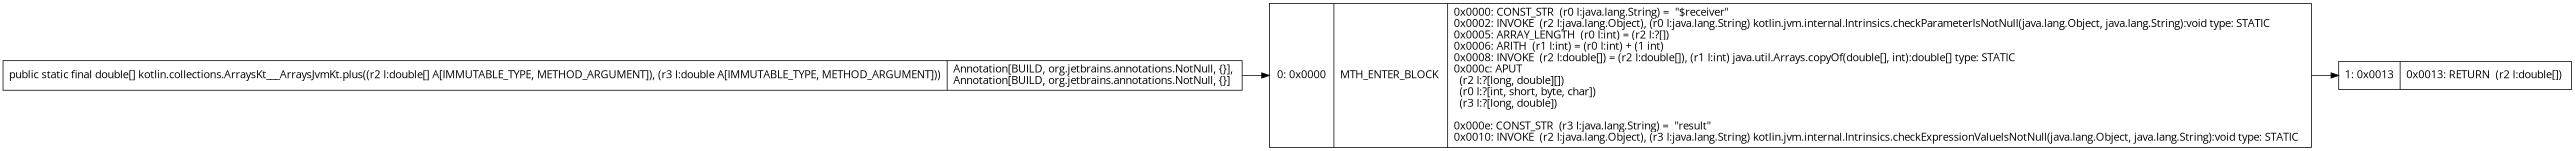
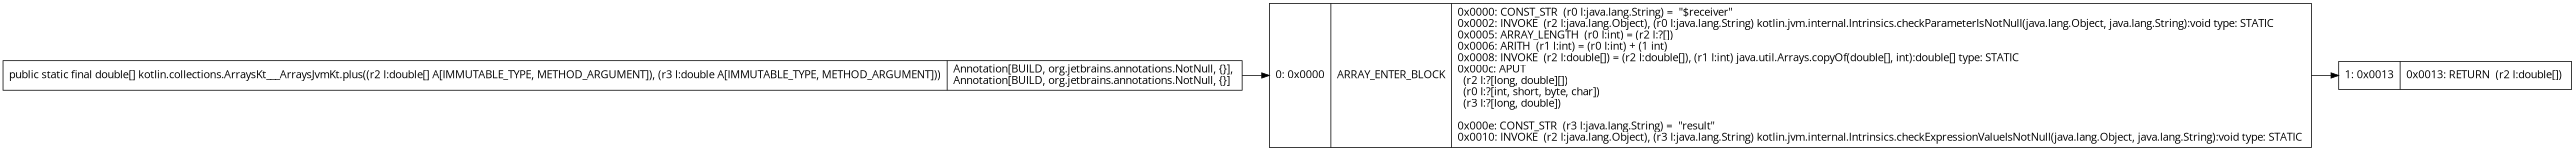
  digraph {
    rankdir=LR
    fontname="Open Sans"
    node [shape=record fontname="Open Sans"]
    edge [fontname="Open Sans"]
-   n1 [label="{0\:\ 0x0000|MTH_ENTER_BLOCK\l|0x0000: CONST_STR  (r0 I:java.lang.String) =  \"$receiver\" \l0x0002: INVOKE  (r2 I:java.lang.Object), (r0 I:java.lang.String) kotlin.jvm.internal.Intrinsics.checkParameterIsNotNull(java.lang.Object, java.lang.String):void type: STATIC \l0x0005: ARRAY_LENGTH  (r0 I:int) = (r2 I:?[]) \l0x0006: ARITH  (r1 I:int) = (r0 I:int) + (1 int) \l0x0008: INVOKE  (r2 I:double[]) = (r2 I:double[]), (r1 I:int) java.util.Arrays.copyOf(double[], int):double[] type: STATIC \l0x000c: APUT  \l  (r2 I:?[long, double][])\l  (r0 I:?[int, short, byte, char])\l  (r3 I:?[long, double])\l \l0x000e: CONST_STR  (r3 I:java.lang.String) =  \"result\" \l0x0010: INVOKE  (r2 I:java.lang.Object), (r3 I:java.lang.String) kotlin.jvm.internal.Intrinsics.checkExpressionValueIsNotNull(java.lang.Object, java.lang.String):void type: STATIC \l}"]
+   n1 [label="{0\:\ 0x0000|ARRAY_ENTER_BLOCK\l|0x0000: CONST_STR  (r0 I:java.lang.String) =  \"$receiver\" \l0x0002: INVOKE  (r2 I:java.lang.Object), (r0 I:java.lang.String) kotlin.jvm.internal.Intrinsics.checkParameterIsNotNull(java.lang.Object, java.lang.String):void type: STATIC \l0x0005: ARRAY_LENGTH  (r0 I:int) = (r2 I:?[]) \l0x0006: ARITH  (r1 I:int) = (r0 I:int) + (1 int) \l0x0008: INVOKE  (r2 I:double[]) = (r2 I:double[]), (r1 I:int) java.util.Arrays.copyOf(double[], int):double[] type: STATIC \l0x000c: APUT  \l  (r2 I:?[long, double][])\l  (r0 I:?[int, short, byte, char])\l  (r3 I:?[long, double])\l \l0x000e: CONST_STR  (r3 I:java.lang.String) =  \"result\" \l0x0010: INVOKE  (r2 I:java.lang.Object), (r3 I:java.lang.String) kotlin.jvm.internal.Intrinsics.checkExpressionValueIsNotNull(java.lang.Object, java.lang.String):void type: STATIC \l}"]
    n2 [label="{1\:\ 0x0013|0x0013: RETURN  (r2 I:double[]) \l}"]
    n3 [label="{public static final double[] kotlin.collections.ArraysKt___ArraysJvmKt.plus((r2 I:double[] A[IMMUTABLE_TYPE, METHOD_ARGUMENT]), (r3 I:double A[IMMUTABLE_TYPE, METHOD_ARGUMENT]))  | Annotation[BUILD, org.jetbrains.annotations.NotNull, \{\}], \lAnnotation[BUILD, org.jetbrains.annotations.NotNull, \{\}]\l}"]
    n1 -> n2
    n3 -> n1
  }
